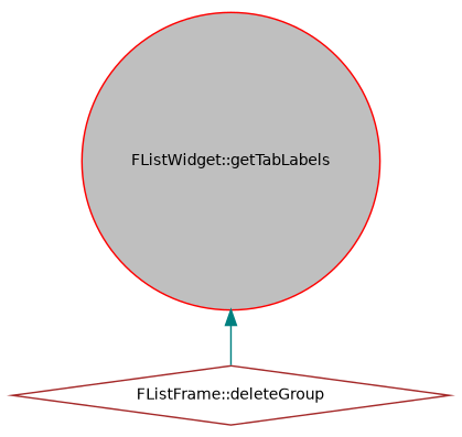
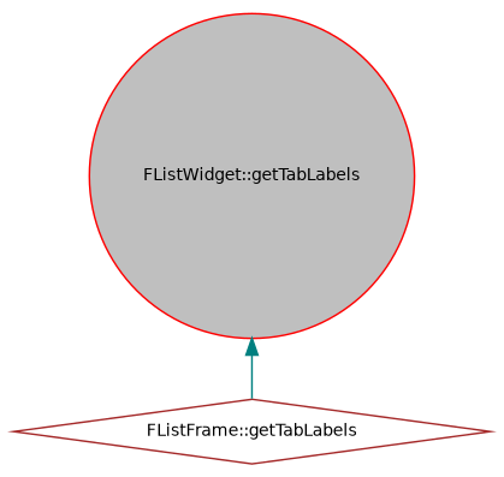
  digraph {
    rankdir=TB
    node [fontname=Helvetica fontsize=10 style=filled]
    n1 [color=red fillcolor=grey75 fontcolor=black height=0.2 label="FListWidget::getTabLabels" shape=circle width=0.4]
-   n2 [color=brown fillcolor=white height=0.2 label="FListFrame::deleteGroup" shape=diamond width=0.4]
+   n2 [color=brown fillcolor=white height=0.2 label="FListFrame::getTabLabels" shape=diamond width=0.4]
    n1 -> n2 [color=teal dir=back fontname=Helvetica fontsize=10 labelfontname=Helvetica labelfontsize=10 style=solid]
  }
